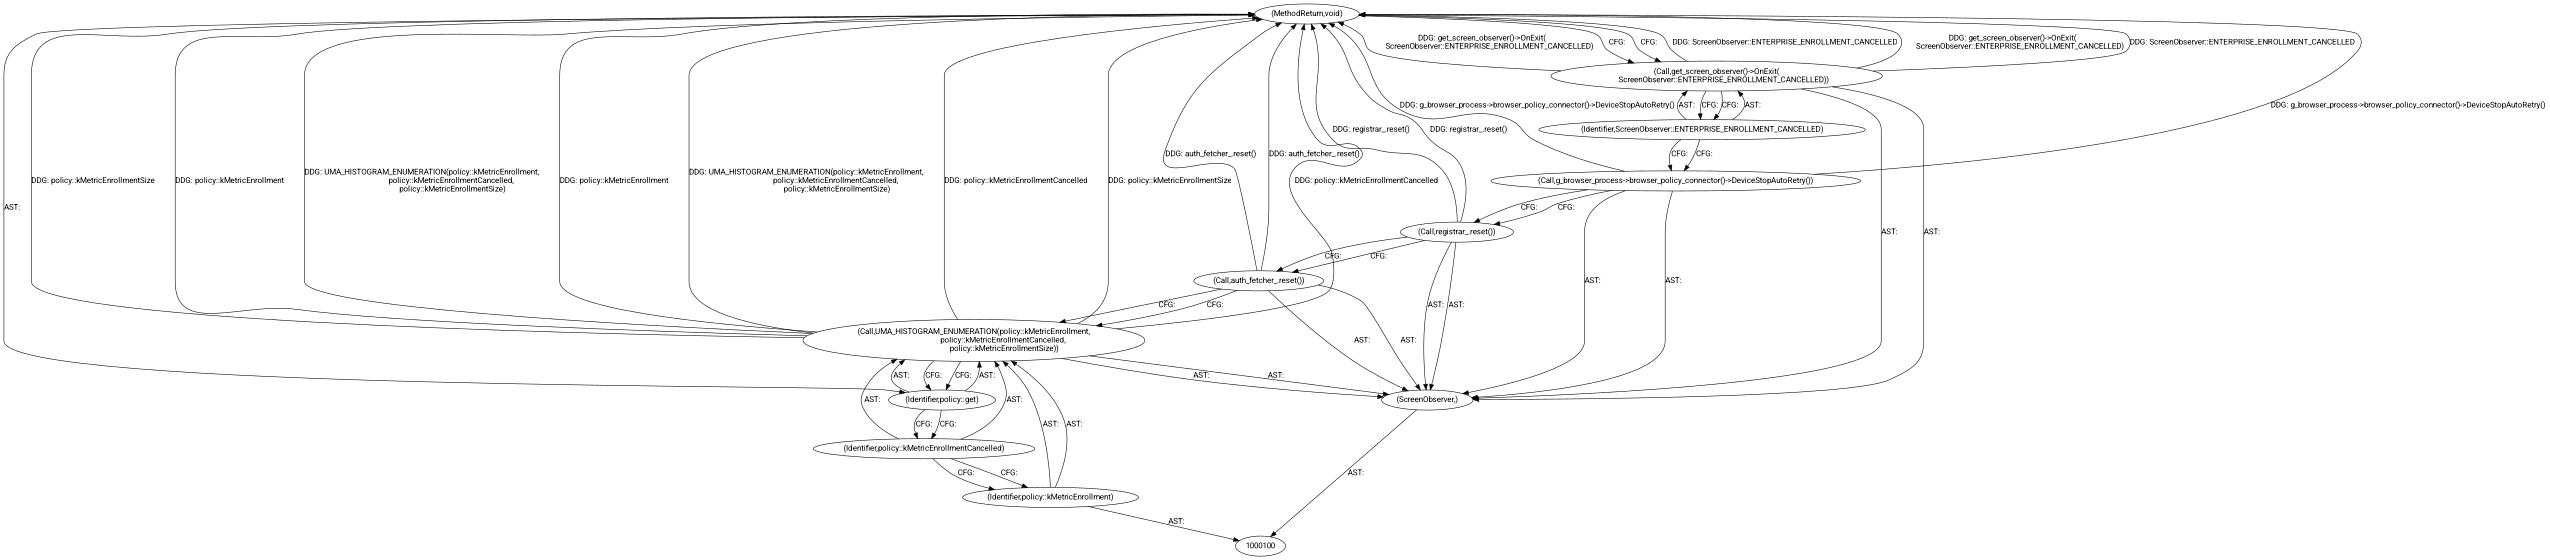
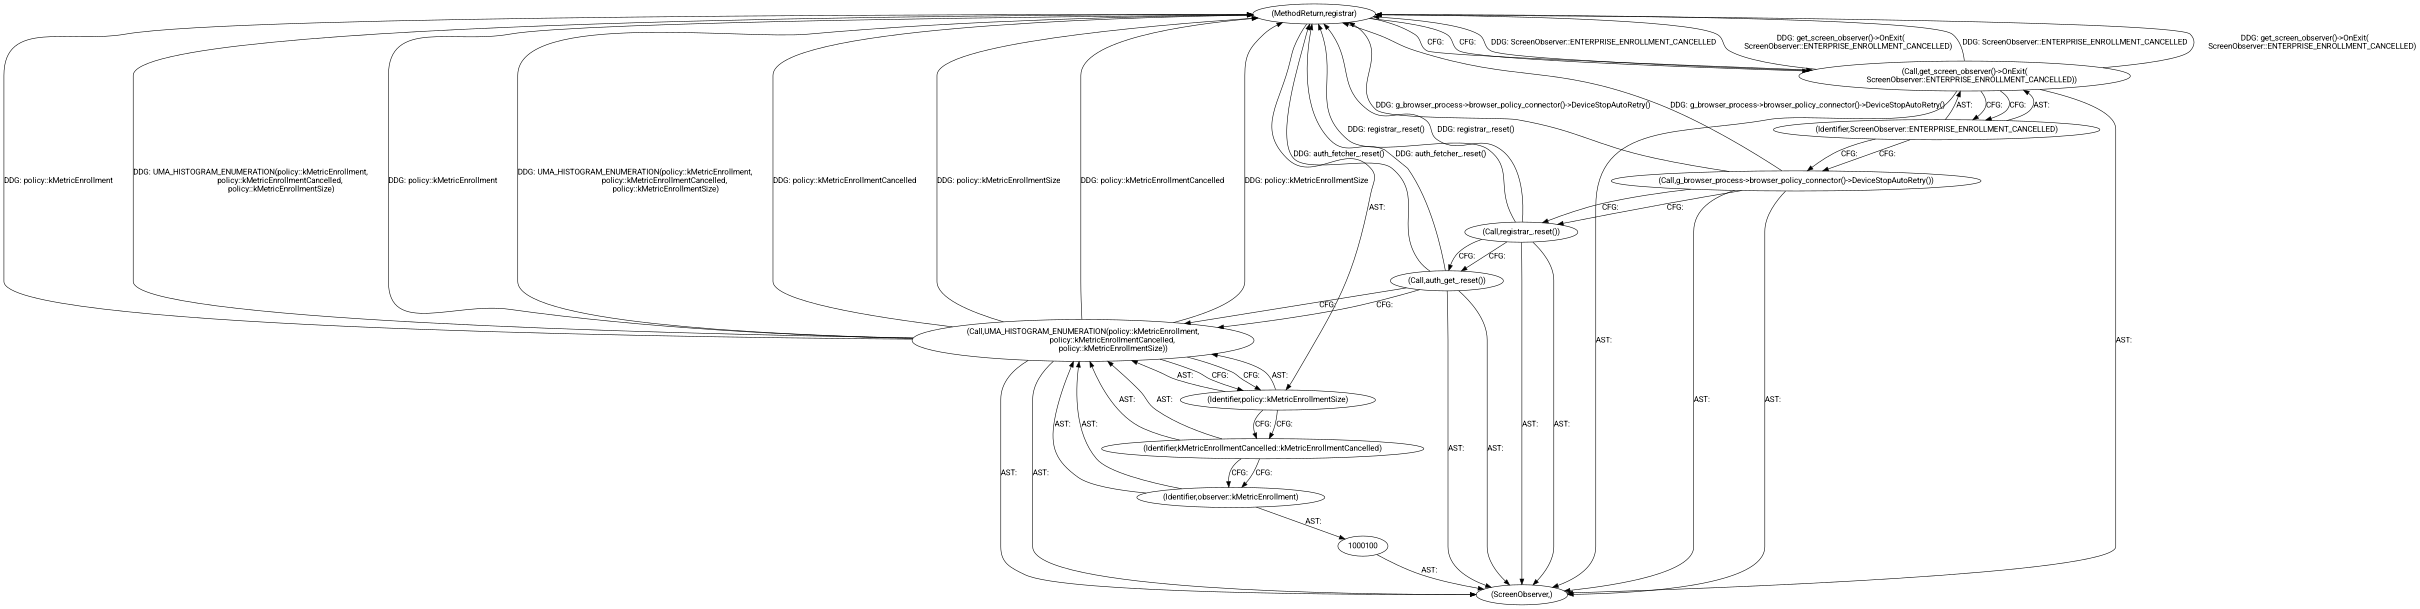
  digraph {
    fontname=Roboto
    node [fontname=Roboto]
    edge [fontname=Roboto]
-   n1 [label="(MethodReturn,void)"]
+   n1 [label="(MethodReturn,registrar)"]
    n2 [label="(Call,get_screen_observer()->OnExit(\n       ScreenObserver::ENTERPRISE_ENROLLMENT_CANCELLED))"]
-   n3 [label="(Identifier,policy::get)"]
+   n3 [label="(Identifier,policy::kMetricEnrollmentSize)"]
    n4 [label="(ScreenObserver,)"]
    n5 [label="(Identifier,ScreenObserver::ENTERPRISE_ENROLLMENT_CANCELLED)"]
    1000100
    n7 [label="(Call,UMA_HISTOGRAM_ENUMERATION(policy::kMetricEnrollment,\n                            policy::kMetricEnrollmentCancelled,\n                             policy::kMetricEnrollmentSize))"]
-   n8 [label="(Identifier,policy::kMetricEnrollmentCancelled)"]
-   n9 [label="(Identifier,policy::kMetricEnrollment)"]
-   n10 [label="(Call,auth_fetcher_.reset())"]
+   n8 [label="(Identifier,kMetricEnrollmentCancelled::kMetricEnrollmentCancelled)"]
+   n9 [label="(Identifier,observer::kMetricEnrollment)"]
+   n10 [label="(Call,auth_get_.reset())"]
    n11 [label="(Call,registrar_.reset())"]
    n12 [label="(Call,g_browser_process->browser_policy_connector()->DeviceStopAutoRetry())"]
    n1 -> n2 [label="CFG: "]
    n1 -> n2 [label="CFG: "]
    n1 -> n3 [label="AST: "]
    n2 -> n1 [label="DDG: ScreenObserver::ENTERPRISE_ENROLLMENT_CANCELLED"]
    n2 -> n1 [label="DDG: get_screen_observer()->OnExit(\n       ScreenObserver::ENTERPRISE_ENROLLMENT_CANCELLED)"]
    n2 -> n1 [label="DDG: ScreenObserver::ENTERPRISE_ENROLLMENT_CANCELLED"]
    n2 -> n1 [label="DDG: get_screen_observer()->OnExit(\n       ScreenObserver::ENTERPRISE_ENROLLMENT_CANCELLED)"]
    n2 -> n4 [label="AST: "]
    n2 -> n4 [label="AST: "]
    n2 -> n5 [label="CFG: "]
    n2 -> n5 [label="CFG: "]
    n3 -> n7 [label="AST: "]
    n3 -> n7 [label="AST: "]
    n3 -> n8 [label="CFG: "]
    n3 -> n8 [label="CFG: "]
-   n4 -> 1000100 [label="AST: "]
+   1000100 -> n4 [label="AST: "]
    n5 -> n2 [label="AST: "]
    n5 -> n2 [label="AST: "]
    n5 -> n12 [label="CFG: "]
    n5 -> n12 [label="CFG: "]
    n7 -> n1 [label="DDG: policy::kMetricEnrollmentCancelled"]
    n7 -> n1 [label="DDG: policy::kMetricEnrollmentSize"]
    n7 -> n1 [label="DDG: policy::kMetricEnrollment"]
    n7 -> n1 [label="DDG: UMA_HISTOGRAM_ENUMERATION(policy::kMetricEnrollment,\n                            policy::kMetricEnrollmentCancelled,\n                             policy::kMetricEnrollmentSize)"]
    n7 -> n1 [label="DDG: policy::kMetricEnrollmentCancelled"]
    n7 -> n1 [label="DDG: policy::kMetricEnrollmentSize"]
    n7 -> n1 [label="DDG: policy::kMetricEnrollment"]
    n7 -> n1 [label="DDG: UMA_HISTOGRAM_ENUMERATION(policy::kMetricEnrollment,\n                            policy::kMetricEnrollmentCancelled,\n                             policy::kMetricEnrollmentSize)"]
    n7 -> n3 [label="CFG: "]
    n7 -> n3 [label="CFG: "]
    n7 -> n4 [label="AST: "]
    n7 -> n4 [label="AST: "]
    n8 -> n7 [label="AST: "]
    n8 -> n7 [label="AST: "]
    n8 -> n9 [label="CFG: "]
    n8 -> n9 [label="CFG: "]
    n9 -> 1000100 [label="AST: "]
    n9 -> n7 [label="AST: "]
    n9 -> n7 [label="AST: "]
    n10 -> n1 [label="DDG: auth_fetcher_.reset()"]
    n10 -> n1 [label="DDG: auth_fetcher_.reset()"]
    n10 -> n4 [label="AST: "]
    n10 -> n4 [label="AST: "]
    n10 -> n7 [label="CFG: "]
    n10 -> n7 [label="CFG: "]
    n11 -> n1 [label="DDG: registrar_.reset()"]
    n11 -> n1 [label="DDG: registrar_.reset()"]
    n11 -> n4 [label="AST: "]
    n11 -> n4 [label="AST: "]
    n11 -> n10 [label="CFG: "]
    n11 -> n10 [label="CFG: "]
    n12 -> n1 [label="DDG: g_browser_process->browser_policy_connector()->DeviceStopAutoRetry()"]
    n12 -> n1 [label="DDG: g_browser_process->browser_policy_connector()->DeviceStopAutoRetry()"]
    n12 -> n4 [label="AST: "]
    n12 -> n4 [label="AST: "]
    n12 -> n11 [label="CFG: "]
    n12 -> n11 [label="CFG: "]
  }
